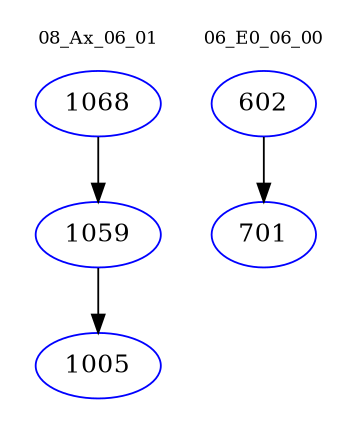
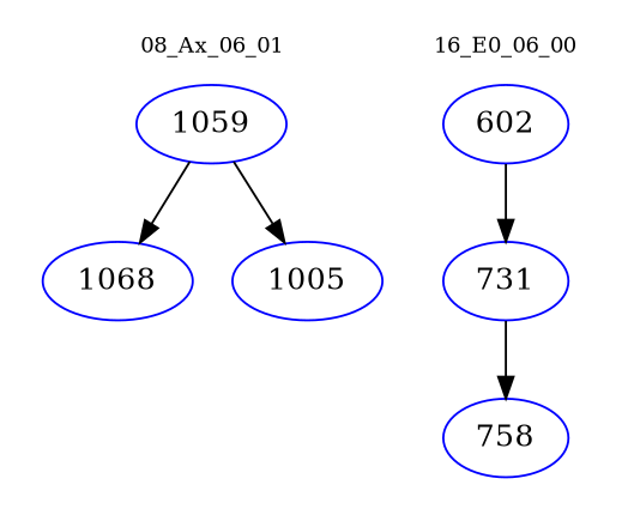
  digraph {
    node [color=blue]
    edge [color=black]
    n1 [label=1068]
    n2 [label=1059]
    n3 [label=1005]
    n4 [label=602]
-   n5 [label=701]
+   n5 [label=731]
+   n6 [label=758]
    subgraph cluster_1 {
      color=white
      fontsize=10
      label="08_Ax_06_01"
      n1
      n2
      n3
    }
    subgraph cluster_2 {
      color=white
      fontsize=10
-     label="06_E0_06_00"
+     label="16_E0_06_00"
      n4
      n5
+     n6
    }
-   n1 -> n2
+   n2 -> n1
    n2 -> n3
    n4 -> n5
+   n5 -> n6
  }
